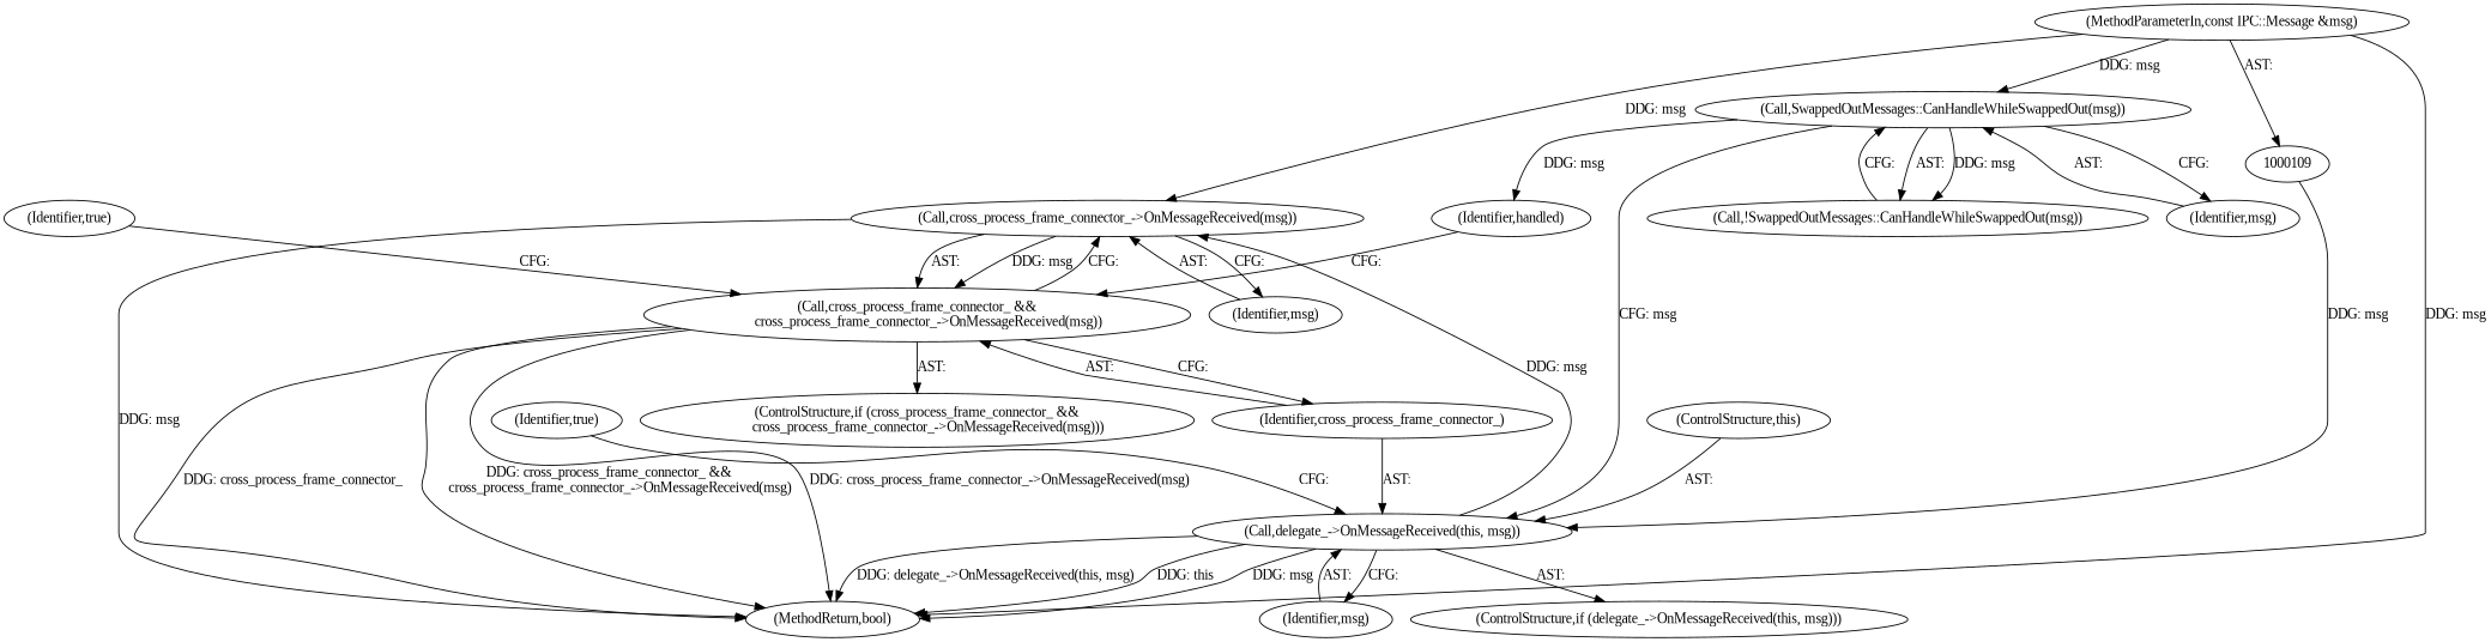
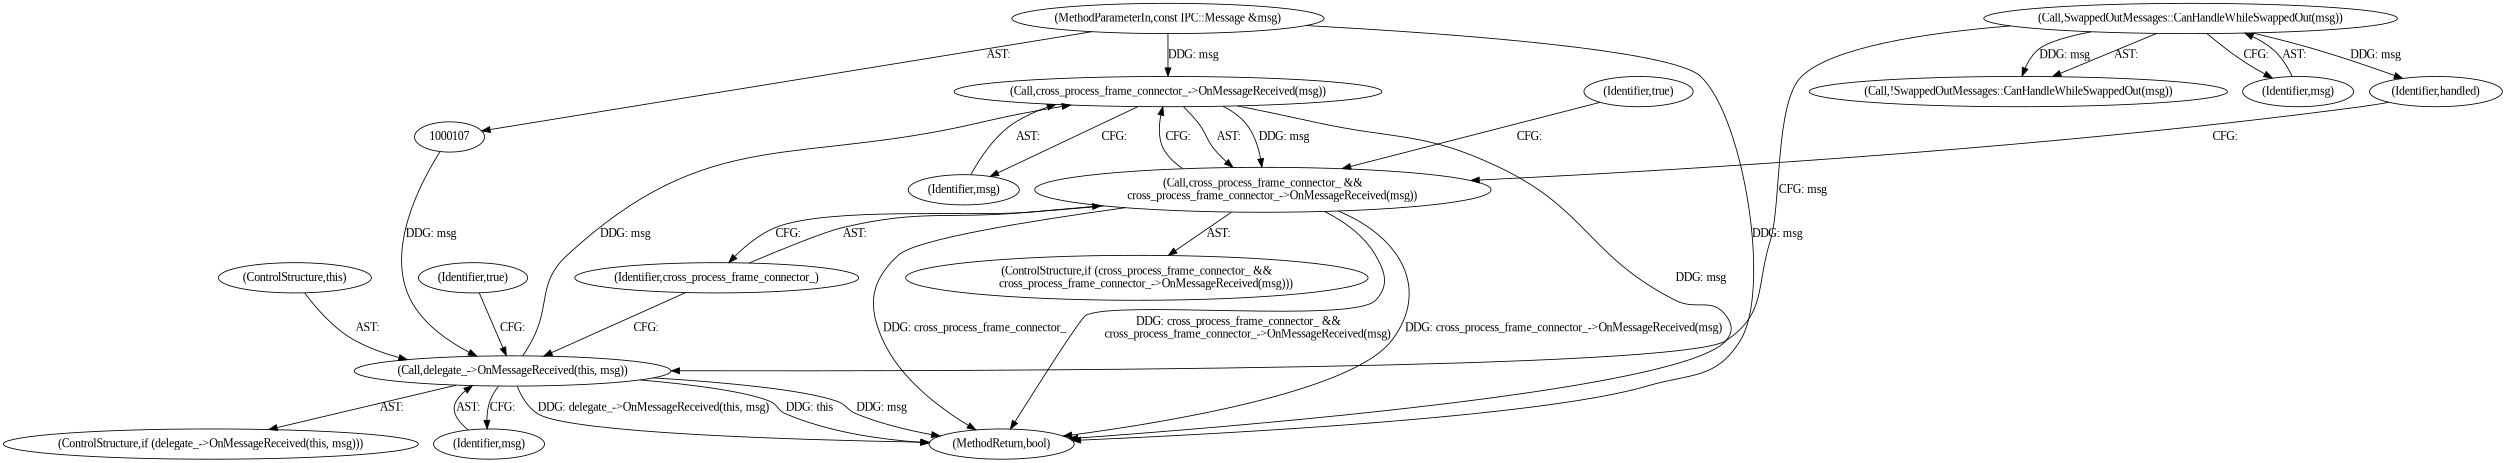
  digraph {
    fontname="Liberation Serif"
    node [fontname="Liberation Serif"]
    edge [fontname="Liberation Serif"]
    n1 [label="(Call,cross_process_frame_connector_->OnMessageReceived(msg))"]
    n2 [label="(Call,cross_process_frame_connector_ &&\n      cross_process_frame_connector_->OnMessageReceived(msg))"]
    n3 [label="(MethodReturn,bool)"]
    n4 [label="(Identifier,msg)"]
    n5 [label="(ControlStructure,if (cross_process_frame_connector_ &&\n      cross_process_frame_connector_->OnMessageReceived(msg)))"]
    n6 [label="(Identifier,cross_process_frame_connector_)"]
    n7 [label="(Call,delegate_->OnMessageReceived(this, msg))"]
    n8 [label="(ControlStructure,if (delegate_->OnMessageReceived(this, msg)))"]
    n9 [label="(Identifier,msg)"]
    n10 [label="(Call,SwappedOutMessages::CanHandleWhileSwappedOut(msg))"]
    n11 [label="(Identifier,msg)"]
    n12 [label="(Call,!SwappedOutMessages::CanHandleWhileSwappedOut(msg))"]
    n13 [label="(Identifier,handled)"]
    n14 [label="(MethodParameterIn,const IPC::Message &msg)"]
-   1000109
+   1000109 [label=1000107]
    n16 [label="(Identifier,true)"]
    n17 [label="(ControlStructure,this)"]
    n18 [label="(Identifier,true)"]
    n1 -> n2 [label="AST: "]
    n1 -> n2 [label="DDG: msg"]
    n1 -> n3 [label="DDG: msg"]
    n1 -> n4 [label="CFG: "]
    n2 -> n1 [label="CFG: "]
    n2 -> n3 [label="DDG: cross_process_frame_connector_"]
    n2 -> n3 [label="DDG: cross_process_frame_connector_ &&\n      cross_process_frame_connector_->OnMessageReceived(msg)"]
    n2 -> n3 [label="DDG: cross_process_frame_connector_->OnMessageReceived(msg)"]
    n2 -> n5 [label="AST: "]
    n2 -> n6 [label="CFG: "]
    n4 -> n1 [label="AST: "]
    n6 -> n2 [label="AST: "]
-   n6 -> n7 [label="AST: "]
+   n6 -> n7 [label="CFG: "]
    n7 -> n1 [label="DDG: msg"]
    n7 -> n3 [label="DDG: msg"]
    n7 -> n3 [label="DDG: delegate_->OnMessageReceived(this, msg)"]
    n7 -> n3 [label="DDG: this"]
    n7 -> n8 [label="AST: "]
    n7 -> n9 [label="CFG: "]
    n9 -> n7 [label="AST: "]
    n10 -> n7 [label="CFG: msg"]
    n10 -> n11 [label="CFG: "]
    n10 -> n12 [label="AST: "]
    n10 -> n12 [label="DDG: msg"]
    n10 -> n13 [label="DDG: msg"]
    n11 -> n10 [label="AST: "]
-   n12 -> n10 [label="CFG: "]
    n13 -> n2 [label="CFG: "]
    n14 -> n1 [label="DDG: msg"]
    n14 -> n3 [label="DDG: msg"]
-   n14 -> n10 [label="DDG: msg"]
    n14 -> 1000109 [label="AST: "]
    1000109 -> n7 [label="DDG: msg"]
    n16 -> n2 [label="CFG: "]
    n17 -> n7 [label="AST: "]
    n18 -> n7 [label="CFG: "]
  }
